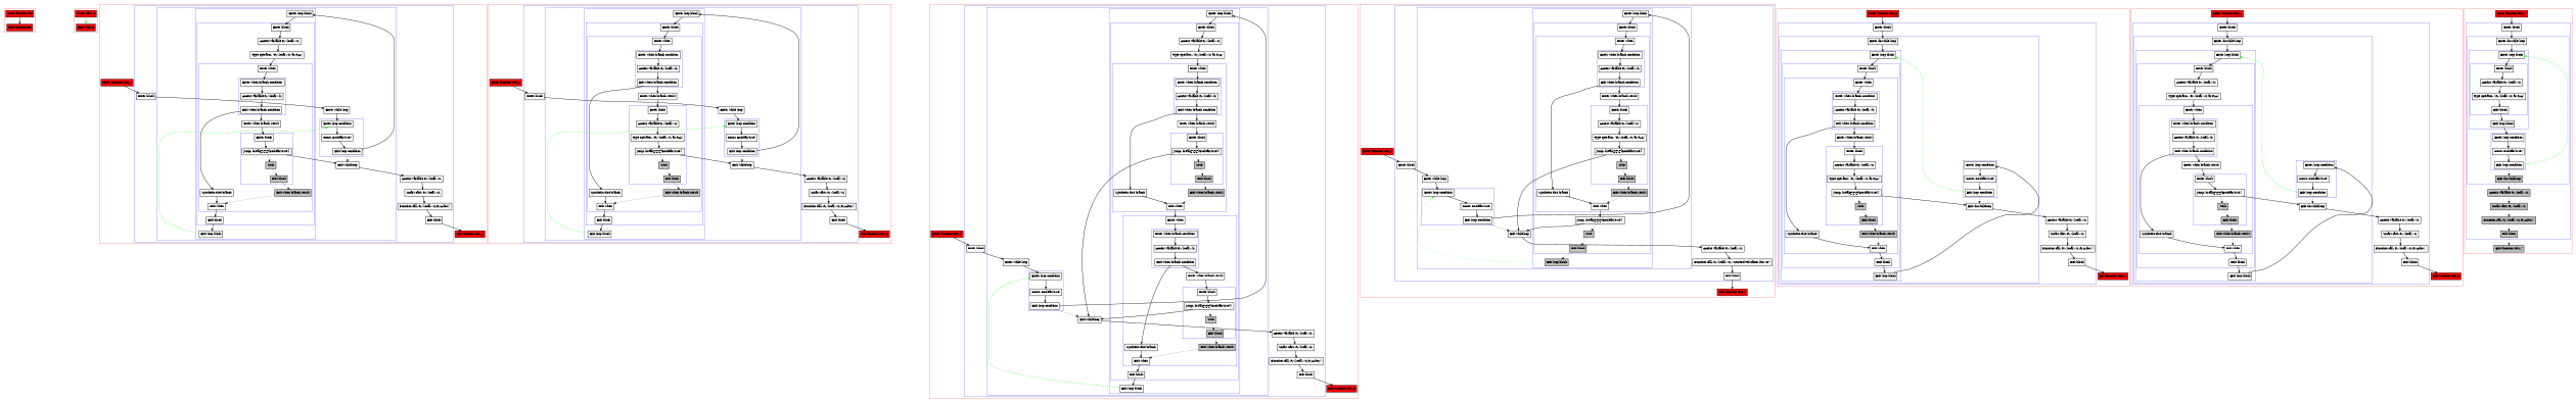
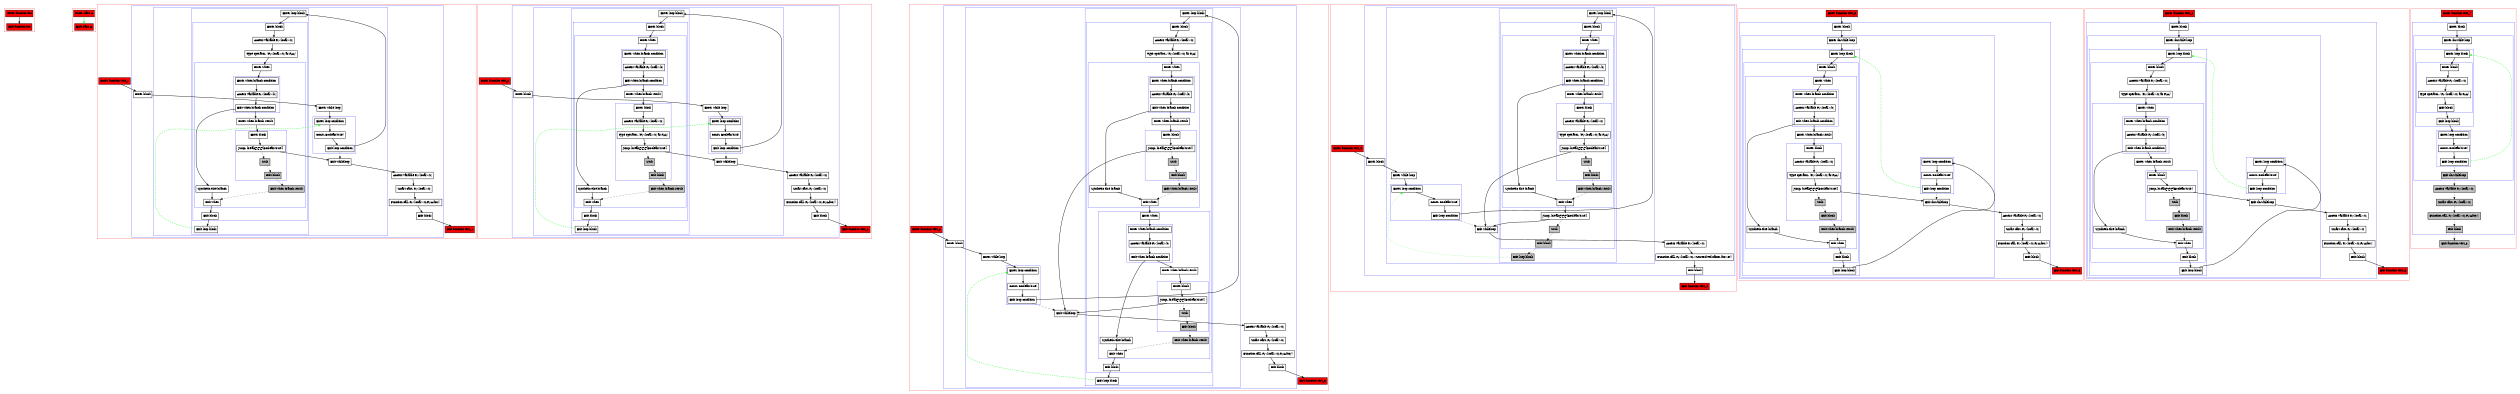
  digraph {
    nodesep=3
    node [penwidth=2 shape=box]
    edge [penwidth=2]
    n1 [fillcolor=red label="Enter function foo" style=filled]
    n2 [fillcolor=red label="Exit function foo" style=filled]
    n3 [fillcolor=red label="Enter class A" style=filled]
    n4 [fillcolor=red label="Exit class A" style=filled]
    n5 [label="Enter loop condition"]
    n6 [label="Const: Boolean(true)"]
    n7 [label="Exit loop condition"]
    n8 [label="Enter when branch condition "]
    n9 [label="Access variable R|<local>/b|"]
    n10 [label="Exit when branch condition"]
    n11 [label="Enter block"]
    n12 [label="Jump: break@@@[Boolean(true)] "]
    n13 [fillcolor=gray label=Stub style=filled]
    n14 [fillcolor=gray label="Exit block" style=filled]
    n15 [label="Enter when"]
    n16 [label="Synthetic else branch"]
    n17 [label="Enter when branch result"]
    n18 [fillcolor=gray label="Exit when branch result" style=filled]
    n19 [label="Exit when"]
    n20 [label="Enter block"]
    n21 [label="Access variable R|<local>/x|"]
    n22 [label="Type operator: (R|<local>/x| as R|A|)"]
    n23 [label="Exit block"]
    n24 [label="Enter loop block"]
    n25 [label="Exit loop block"]
    n26 [label="Enter while loop"]
    n27 [label="Exit whileloop"]
    n28 [label="Enter block"]
    n29 [label="Access variable R|<local>/x|"]
    n30 [label="Smart cast: R|<local>/x|"]
    n31 [label="Function call: R|<local>/x|.R|/A.foo|()"]
    n32 [label="Exit block"]
    n33 [fillcolor=red label="Enter function test_1" style=filled]
    n34 [fillcolor=red label="Exit function test_1" style=filled]
    n35 [label="Enter loop condition"]
    n36 [label="Const: Boolean(true)"]
    n37 [label="Exit loop condition"]
    n38 [label="Enter when branch condition "]
    n39 [label="Access variable R|<local>/b|"]
    n40 [label="Exit when branch condition"]
    n41 [label="Enter block"]
    n42 [label="Access variable R|<local>/x|"]
    n43 [label="Type operator: (R|<local>/x| as R|A|)"]
    n44 [label="Jump: break@@@[Boolean(true)] "]
    n45 [fillcolor=gray label=Stub style=filled]
    n46 [fillcolor=gray label="Exit block" style=filled]
    n47 [label="Enter when"]
    n48 [label="Synthetic else branch"]
    n49 [label="Enter when branch result"]
    n50 [fillcolor=gray label="Exit when branch result" style=filled]
    n51 [label="Exit when"]
    n52 [label="Enter block"]
    n53 [label="Exit block"]
    n54 [label="Enter loop block"]
    n55 [label="Exit loop block"]
    n56 [label="Enter while loop"]
    n57 [label="Exit whileloop"]
    n58 [label="Enter block"]
    n59 [label="Access variable R|<local>/x|"]
    n60 [label="Smart cast: R|<local>/x|"]
    n61 [label="Function call: R|<local>/x|.R|/A.foo|()"]
    n62 [label="Exit block"]
    n63 [fillcolor=red label="Enter function test_2" style=filled]
    n64 [fillcolor=red label="Exit function test_2" style=filled]
    n65 [label="Enter loop condition"]
    n66 [label="Const: Boolean(true)"]
    n67 [label="Exit loop condition"]
    n68 [label="Enter when branch condition "]
    n69 [label="Access variable R|<local>/b|"]
    n70 [label="Exit when branch condition"]
    n71 [label="Enter block"]
    n72 [label="Jump: break@@@[Boolean(true)] "]
    n73 [fillcolor=gray label=Stub style=filled]
    n74 [fillcolor=gray label="Exit block" style=filled]
    n75 [label="Enter when"]
    n76 [label="Synthetic else branch"]
    n77 [label="Enter when branch result"]
    n78 [fillcolor=gray label="Exit when branch result" style=filled]
    n79 [label="Exit when"]
    n80 [label="Enter when branch condition "]
    n81 [label="Access variable R|<local>/b|"]
    n82 [label="Exit when branch condition"]
    n83 [label="Enter block"]
    n84 [label="Jump: break@@@[Boolean(true)] "]
    n85 [fillcolor=gray label=Stub style=filled]
    n86 [fillcolor=gray label="Exit block" style=filled]
    n87 [label="Enter when"]
    n88 [label="Synthetic else branch"]
    n89 [label="Enter when branch result"]
    n90 [fillcolor=gray label="Exit when branch result" style=filled]
    n91 [label="Exit when"]
    n92 [label="Enter block"]
    n93 [label="Access variable R|<local>/x|"]
    n94 [label="Type operator: (R|<local>/x| as R|A|)"]
    n95 [label="Exit block"]
    n96 [label="Enter loop block"]
    n97 [label="Exit loop block"]
    n98 [label="Enter while loop"]
    n99 [label="Exit whileloop"]
    n100 [label="Enter block"]
    n101 [label="Access variable R|<local>/x|"]
    n102 [label="Smart cast: R|<local>/x|"]
    n103 [label="Function call: R|<local>/x|.R|/A.foo|()"]
    n104 [label="Exit block"]
    n105 [fillcolor=red label="Enter function test_3" style=filled]
    n106 [fillcolor=red label="Exit function test_3" style=filled]
    n107 [label="Enter loop condition"]
    n108 [label="Const: Boolean(true)"]
    n109 [label="Exit loop condition"]
    n110 [label="Enter when branch condition "]
    n111 [label="Access variable R|<local>/b|"]
    n112 [label="Exit when branch condition"]
    n113 [label="Enter block"]
    n114 [label="Access variable R|<local>/x|"]
    n115 [label="Type operator: (R|<local>/x| as R|A|)"]
    n116 [label="Jump: break@@@[Boolean(true)] "]
    n117 [fillcolor=gray label=Stub style=filled]
    n118 [fillcolor=gray label="Exit block" style=filled]
    n119 [label="Enter when"]
    n120 [label="Synthetic else branch"]
    n121 [label="Enter when branch result"]
    n122 [fillcolor=gray label="Exit when branch result" style=filled]
    n123 [label="Exit when"]
    n124 [label="Enter block"]
    n125 [label="Jump: break@@@[Boolean(true)] "]
    n126 [fillcolor=gray label=Stub style=filled]
    n127 [fillcolor=gray label="Exit block" style=filled]
    n128 [label="Enter loop block"]
    n129 [fillcolor=gray label="Exit loop block" style=filled]
    n130 [label="Enter while loop"]
    n131 [label="Exit whileloop"]
    n132 [label="Enter block"]
    n133 [label="Access variable R|<local>/x|"]
    n134 [label="Function call: R|<local>/x|.<Unresolved name: foo>#()"]
    n135 [label="Exit block"]
    n136 [fillcolor=red label="Enter function test_4" style=filled]
    n137 [fillcolor=red label="Exit function test_4" style=filled]
    n138 [label="Enter when branch condition "]
    n139 [label="Access variable R|<local>/b|"]
    n140 [label="Exit when branch condition"]
    n141 [label="Enter block"]
    n142 [label="Access variable R|<local>/x|"]
    n143 [label="Type operator: (R|<local>/x| as R|A|)"]
    n144 [label="Jump: break@@@[Boolean(true)] "]
    n145 [fillcolor=gray label=Stub style=filled]
    n146 [fillcolor=gray label="Exit block" style=filled]
    n147 [label="Enter when"]
    n148 [label="Synthetic else branch"]
    n149 [label="Enter when branch result"]
    n150 [fillcolor=gray label="Exit when branch result" style=filled]
    n151 [label="Exit when"]
    n152 [label="Enter block"]
    n153 [label="Exit block"]
    n154 [label="Enter loop block"]
    n155 [label="Exit loop block"]
    n156 [label="Enter loop condition"]
    n157 [label="Const: Boolean(true)"]
    n158 [label="Exit loop condition"]
    n159 [label="Enter do-while loop"]
    n160 [label="Exit do-whileloop"]
    n161 [label="Enter block"]
    n162 [label="Access variable R|<local>/x|"]
    n163 [label="Smart cast: R|<local>/x|"]
    n164 [label="Function call: R|<local>/x|.R|/A.foo|()"]
    n165 [label="Exit block"]
    n166 [fillcolor=red label="Enter function test_5" style=filled]
    n167 [fillcolor=red label="Exit function test_5" style=filled]
    n168 [label="Enter when branch condition "]
    n169 [label="Access variable R|<local>/b|"]
    n170 [label="Exit when branch condition"]
    n171 [label="Enter block"]
    n172 [label="Jump: break@@@[Boolean(true)] "]
    n173 [fillcolor=gray label=Stub style=filled]
    n174 [fillcolor=gray label="Exit block" style=filled]
    n175 [label="Enter when"]
    n176 [label="Synthetic else branch"]
    n177 [label="Enter when branch result"]
    n178 [fillcolor=gray label="Exit when branch result" style=filled]
    n179 [label="Exit when"]
    n180 [label="Enter block"]
    n181 [label="Access variable R|<local>/x|"]
    n182 [label="Type operator: (R|<local>/x| as R|A|)"]
    n183 [label="Exit block"]
    n184 [label="Enter loop block"]
    n185 [label="Exit loop block"]
    n186 [label="Enter loop condition"]
    n187 [label="Const: Boolean(true)"]
    n188 [label="Exit loop condition"]
    n189 [label="Enter do-while loop"]
    n190 [label="Exit do-whileloop"]
    n191 [label="Enter block"]
    n192 [label="Access variable R|<local>/x|"]
    n193 [label="Smart cast: R|<local>/x|"]
    n194 [label="Function call: R|<local>/x|.R|/A.foo|()"]
    n195 [label="Exit block"]
    n196 [fillcolor=red label="Enter function test_6" style=filled]
    n197 [fillcolor=red label="Exit function test_6" style=filled]
    n198 [label="Enter block"]
    n199 [label="Access variable R|<local>/x|"]
    n200 [label="Type operator: (R|<local>/x| as R|A|)"]
    n201 [label="Exit block"]
    n202 [label="Enter loop block"]
    n203 [label="Exit loop block"]
    n204 [label="Enter loop condition"]
    n205 [label="Const: Boolean(true)"]
    n206 [label="Exit loop condition"]
    n207 [label="Enter do-while loop"]
    n208 [fillcolor=gray label="Exit do-whileloop" style=filled]
    n209 [label="Enter block"]
    n210 [fillcolor=gray label="Access variable R|<local>/x|" style=filled]
    n211 [fillcolor=gray label="Smart cast: R|<local>/x|" style=filled]
    n212 [fillcolor=gray label="Function call: R|<local>/x|.R|/A.foo|()" style=filled]
    n213 [fillcolor=gray label="Exit block" style=filled]
    n214 [fillcolor=red label="Enter function test_7" style=filled]
-   n215 [fillcolor=gray label="Exit function test_7" style=filled]
+   n215 [fillcolor=gray label="Exit function test_8" style=filled]
    subgraph cluster_1 {
      color=red
      n1
      n2
    }
    subgraph cluster_2 {
      color=red
      n3
      n4
    }
    subgraph cluster_3 {
      color=red
      n33
      n34
      subgraph cluster_4 {
        color=blue
        n28
        n29
        n30
        n31
        n32
        subgraph cluster_5 {
          color=blue
          n26
          n27
          subgraph cluster_6 {
            color=blue
            n5
            n6
            n7
          }
          subgraph cluster_7 {
            color=blue
            n24
            n25
            subgraph cluster_8 {
              color=blue
              n20
              n21
              n22
              n23
              subgraph cluster_9 {
                color=blue
                n15
                n16
                n17
                n18
                n19
                subgraph cluster_10 {
                  color=blue
                  n8
                  n9
                  n10
                }
                subgraph cluster_11 {
                  color=blue
                  n11
                  n12
                  n13
                  n14
                }
              }
            }
          }
        }
      }
    }
    subgraph cluster_12 {
      color=red
      n63
      n64
      subgraph cluster_13 {
        color=blue
        n58
        n59
        n60
        n61
        n62
        subgraph cluster_14 {
          color=blue
          n56
          n57
          subgraph cluster_15 {
            color=blue
            n35
            n36
            n37
          }
          subgraph cluster_16 {
            color=blue
            n54
            n55
            subgraph cluster_17 {
              color=blue
              n52
              n53
              subgraph cluster_18 {
                color=blue
                n47
                n48
                n49
                n50
                n51
                subgraph cluster_19 {
                  color=blue
                  n38
                  n39
                  n40
                }
                subgraph cluster_20 {
                  color=blue
                  n41
                  n42
                  n43
                  n44
                  n45
                  n46
                }
              }
            }
          }
        }
      }
    }
    subgraph cluster_21 {
      color=red
      n105
      n106
      subgraph cluster_22 {
        color=blue
        n100
        n101
        n102
        n103
        n104
        subgraph cluster_23 {
          color=blue
          n98
          n99
          subgraph cluster_24 {
            color=blue
            n65
            n66
            n67
          }
          subgraph cluster_25 {
            color=blue
            n96
            n97
            subgraph cluster_26 {
              color=blue
              n92
              n93
              n94
              n95
              subgraph cluster_27 {
                color=blue
                n75
                n76
                n77
                n78
                n79
                subgraph cluster_28 {
                  color=blue
                  n68
                  n69
                  n70
                }
                subgraph cluster_29 {
                  color=blue
                  n71
                  n72
                  n73
                  n74
                }
              }
              subgraph cluster_30 {
                color=blue
                n87
                n88
                n89
                n90
                n91
                subgraph cluster_31 {
                  color=blue
                  n80
                  n81
                  n82
                }
                subgraph cluster_32 {
                  color=blue
                  n83
                  n84
                  n85
                  n86
                }
              }
            }
          }
        }
      }
    }
    subgraph cluster_33 {
      color=red
      n136
      n137
      subgraph cluster_34 {
        color=blue
        n132
        n133
        n134
        n135
        subgraph cluster_35 {
          color=blue
          n130
          n131
          subgraph cluster_36 {
            color=blue
            n107
            n108
            n109
          }
          subgraph cluster_37 {
            color=blue
            n128
            n129
            subgraph cluster_38 {
              color=blue
              n124
              n125
              n126
              n127
              subgraph cluster_39 {
                color=blue
                n119
                n120
                n121
                n122
                n123
                subgraph cluster_40 {
                  color=blue
                  n110
                  n111
                  n112
                }
                subgraph cluster_41 {
                  color=blue
                  n113
                  n114
                  n115
                  n116
                  n117
                  n118
                }
              }
            }
          }
        }
      }
    }
    subgraph cluster_42 {
      color=red
      n166
      n167
      subgraph cluster_43 {
        color=blue
        n161
        n162
        n163
        n164
        n165
        subgraph cluster_44 {
          color=blue
          n159
          n160
          subgraph cluster_45 {
            color=blue
            n154
            n155
            subgraph cluster_46 {
              color=blue
              n152
              n153
              subgraph cluster_47 {
                color=blue
                n147
                n148
                n149
                n150
                n151
                subgraph cluster_48 {
                  color=blue
                  n138
                  n139
                  n140
                }
                subgraph cluster_49 {
                  color=blue
                  n141
                  n142
                  n143
                  n144
                  n145
                  n146
                }
              }
            }
          }
          subgraph cluster_50 {
            color=blue
            n156
            n157
            n158
          }
        }
      }
    }
    subgraph cluster_51 {
      color=red
      n196
      n197
      subgraph cluster_52 {
        color=blue
        n191
        n192
        n193
        n194
        n195
        subgraph cluster_53 {
          color=blue
          n189
          n190
          subgraph cluster_54 {
            color=blue
            n184
            n185
            subgraph cluster_55 {
              color=blue
              n180
              n181
              n182
              n183
              subgraph cluster_56 {
                color=blue
                n175
                n176
                n177
                n178
                n179
                subgraph cluster_57 {
                  color=blue
                  n168
                  n169
                  n170
                }
                subgraph cluster_58 {
                  color=blue
                  n171
                  n172
                  n173
                  n174
                }
              }
            }
          }
          subgraph cluster_59 {
            color=blue
            n186
            n187
            n188
          }
        }
      }
    }
    subgraph cluster_60 {
      color=red
      n214
      n215
      subgraph cluster_61 {
        color=blue
        n209
        n210
        n211
        n212
        n213
        subgraph cluster_62 {
          color=blue
          n207
          n208
          subgraph cluster_63 {
            color=blue
            n202
            n203
            subgraph cluster_64 {
              color=blue
              n198
              n199
              n200
              n201
            }
          }
          subgraph cluster_65 {
            color=blue
            n204
            n205
            n206
          }
        }
      }
    }
    n1 -> n2
    n3 -> n4 [color=green]
    n5 -> n6
    n6 -> n7
    n7 -> n24
    n7 -> n27 [style=dotted]
    n8 -> n9
    n9 -> n10
    n10 -> n16
    n10 -> n17
    n11 -> n12
    n12 -> n13 [style=dotted]
    n12 -> n27
    n13 -> n14 [style=dotted]
    n14 -> n18 [style=dotted]
    n15 -> n8
    n16 -> n19
    n17 -> n11
    n18 -> n19 [style=dotted]
    n19 -> n23
    n20 -> n21
    n21 -> n22
    n22 -> n15
    n23 -> n25
    n24 -> n20
    n25 -> n5 [color=green style=dashed]
    n26 -> n5
    n27 -> n29
    n28 -> n26
    n29 -> n30
    n30 -> n31
    n31 -> n32
    n32 -> n34
    n33 -> n28
    n35 -> n36
    n36 -> n37
    n37 -> n54
    n37 -> n57 [style=dotted]
    n38 -> n39
    n39 -> n40
    n40 -> n48
    n40 -> n49
    n41 -> n42
    n42 -> n43
    n43 -> n44
    n44 -> n45 [style=dotted]
    n44 -> n57
    n45 -> n46 [style=dotted]
    n46 -> n50 [style=dotted]
    n47 -> n38
    n48 -> n51
    n49 -> n41
    n50 -> n51 [style=dotted]
    n51 -> n53
    n52 -> n47
    n53 -> n55
    n54 -> n52
    n55 -> n35 [color=green style=dashed]
    n56 -> n35
    n57 -> n59
    n58 -> n56
    n59 -> n60
    n60 -> n61
    n61 -> n62
    n62 -> n64
    n63 -> n58
    n65 -> n66
    n66 -> n67
    n67 -> n96
    n67 -> n99 [style=dotted]
    n68 -> n69
    n69 -> n70
    n70 -> n76
    n70 -> n77
    n71 -> n72
    n72 -> n73 [style=dotted]
    n72 -> n99
    n73 -> n74 [style=dotted]
    n74 -> n78 [style=dotted]
    n75 -> n68
    n76 -> n79
    n77 -> n71
    n78 -> n79 [style=dotted]
    n79 -> n87
    n80 -> n81
    n81 -> n82
    n82 -> n88
    n82 -> n89
    n83 -> n84
    n84 -> n85 [style=dotted]
    n84 -> n99
    n85 -> n86 [style=dotted]
    n86 -> n90 [style=dotted]
    n87 -> n80
    n88 -> n91
    n89 -> n83
    n90 -> n91 [style=dotted]
    n91 -> n95
    n92 -> n93
    n93 -> n94
    n94 -> n75
    n95 -> n97
    n96 -> n92
    n97 -> n65 [color=green style=dashed]
    n98 -> n65
    n99 -> n101
    n100 -> n98
    n101 -> n102
    n102 -> n103
    n103 -> n104
    n104 -> n106
    n105 -> n100
    n107 -> n108
    n108 -> n109
    n109 -> n128
    n109 -> n131 [style=dotted]
    n110 -> n111
    n111 -> n112
    n112 -> n120
    n112 -> n121
    n113 -> n114
    n114 -> n115
    n115 -> n116
    n116 -> n117 [style=dotted]
    n116 -> n131
    n117 -> n118 [style=dotted]
    n118 -> n122 [style=dotted]
    n119 -> n110
    n120 -> n123
    n121 -> n113
    n122 -> n123 [style=dotted]
    n123 -> n125
    n124 -> n119
    n125 -> n126 [style=dotted]
    n125 -> n131
    n126 -> n127 [style=dotted]
    n127 -> n129 [style=dotted]
    n128 -> n124
    n129 -> n107 [color=green style=dotted]
    n130 -> n107
    n131 -> n133
    n132 -> n130
    n133 -> n134
    n134 -> n135
    n135 -> n137
    n136 -> n132
    n138 -> n139
    n139 -> n140
    n140 -> n148
    n140 -> n149
    n141 -> n142
    n142 -> n143
    n143 -> n144
    n144 -> n145 [style=dotted]
    n144 -> n160
    n145 -> n146 [style=dotted]
    n146 -> n150 [style=dotted]
    n147 -> n138
    n148 -> n151
    n149 -> n141
    n150 -> n151 [style=dotted]
    n151 -> n153
    n152 -> n147
    n153 -> n155
    n154 -> n152
    n155 -> n156
    n156 -> n157
    n157 -> n158
    n158 -> n154 [color=green style=dashed]
    n158 -> n160 [style=dotted]
    n159 -> n154
    n160 -> n162
    n161 -> n159
    n162 -> n163
    n163 -> n164
    n164 -> n165
    n165 -> n167
    n166 -> n161
    n168 -> n169
    n169 -> n170
    n170 -> n176
    n170 -> n177
    n171 -> n172
    n172 -> n173 [style=dotted]
    n172 -> n190
    n173 -> n174 [style=dotted]
    n174 -> n178 [style=dotted]
    n175 -> n168
    n176 -> n179
    n177 -> n171
    n178 -> n179 [style=dotted]
    n179 -> n183
    n180 -> n181
    n181 -> n182
    n182 -> n175
    n183 -> n185
    n184 -> n180
    n185 -> n186
    n186 -> n187
    n187 -> n188
    n188 -> n184 [color=green style=dashed]
    n188 -> n190 [style=dotted]
    n189 -> n184
    n190 -> n192
    n191 -> n189
    n192 -> n193
    n193 -> n194
    n194 -> n195
    n195 -> n197
    n196 -> n191
    n198 -> n199
    n199 -> n200
    n200 -> n201
    n201 -> n203
    n202 -> n198
    n203 -> n204
    n204 -> n205
    n205 -> n206
    n206 -> n202 [color=green style=dashed]
    n206 -> n208 [style=dotted]
    n207 -> n202
    n208 -> n210 [style=dotted]
    n209 -> n207
    n210 -> n211 [style=dotted]
    n211 -> n212 [style=dotted]
    n212 -> n213 [style=dotted]
    n213 -> n215 [style=dotted]
    n214 -> n209
  }
